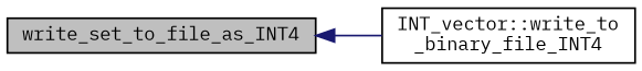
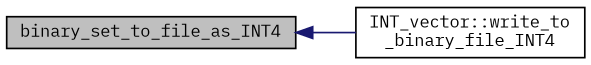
  digraph {
    rankdir=LR
    fontname="IBM Plex Mono"
    node [color=black fontname="IBM Plex Mono" fontsize=10 shape=record style=filled]
-   n1 [fillcolor=grey75 fontcolor=black height=0.2 label=write_set_to_file_as_INT4 width=0.4]
+   n1 [fillcolor=grey75 fontcolor=black height=0.2 label=binary_set_to_file_as_INT4 width=0.4]
    n2 [fillcolor=white height=0.2 label="INT_vector::write_to\l_binary_file_INT4" width=0.4]
    n1 -> n2 [color=midnightblue dir=back fontname="IBM Plex Mono" fontsize=10 labelfontname=Helvetica labelfontsize=10 style=solid]
  }
